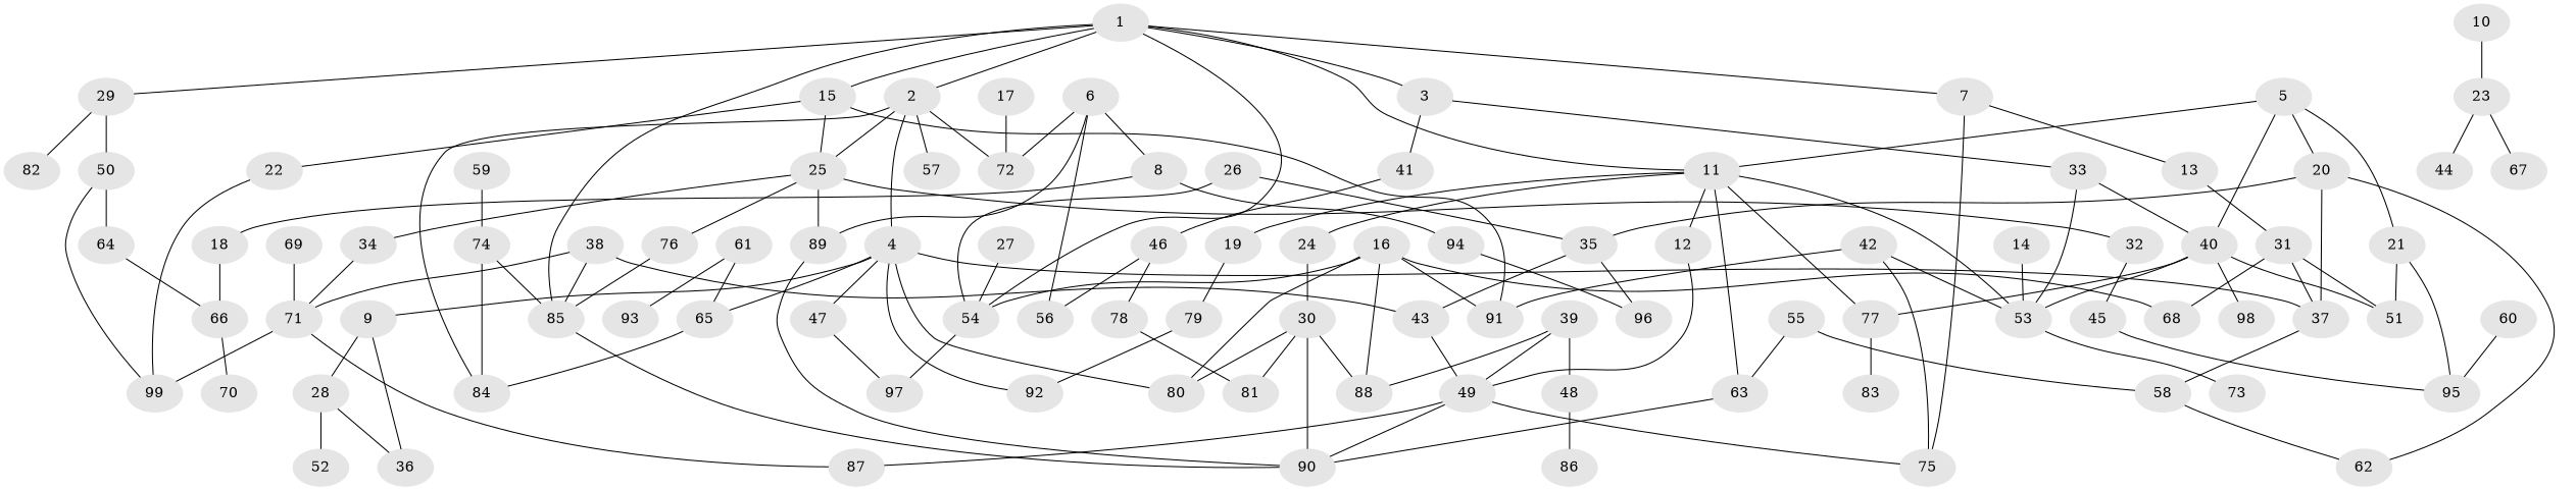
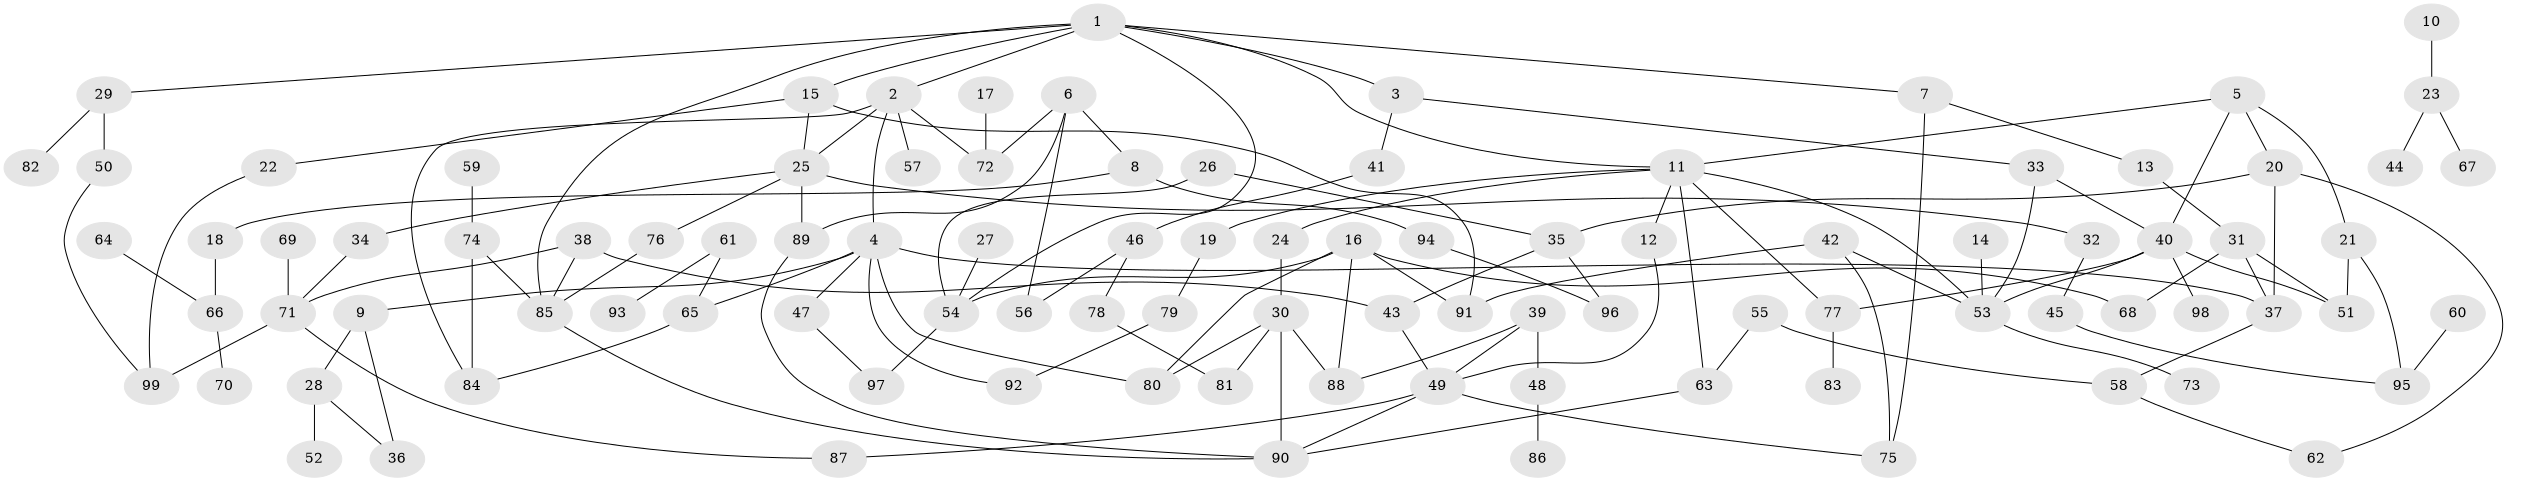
  graph {
    node [color=gray90 style=filled]
    edge [weight=1.0]
    1
    2
    3
    7
    11
    15
    29
    54
    85
    4
    25
    57
    72
    84
    33
    41
    13
    75
    12
    19
    24
    53
    63
    77
    22
    91
    50
    82
    97
    90
    9
    37
    47
    65
    80
    92
    89
    32
    34
    76
    40
    46
    28
    36
    58
    5
    20
    21
    35
    62
    51
    95
    98
    6
    8
    56
    18
    94
    31
    66
    96
    10
    23
    52
    44
    67
    49
    79
    30
    73
    83
    87
    68
    14
    99
    16
    88
    17
    70
    43
    81
    45
    71
    26
    27
    64
    38
    39
    48
    86
    78
    42
    55
    59
    74
    60
    61
    93
    69
    1 -- 2
    1 -- 3
    1 -- 7
    1 -- 11
    1 -- 15
    1 -- 29
    1 -- 54
    1 -- 85
    2 -- 4
    2 -- 25
    2 -- 57
    2 -- 72
    2 -- 84
    3 -- 33
    3 -- 41
    7 -- 13
    7 -- 75
    11 -- 12
    11 -- 19
    11 -- 24
    11 -- 53
    11 -- 63
    11 -- 77
    15 -- 25
    15 -- 22
    15 -- 91
    29 -- 50
    29 -- 82
    54 -- 97
    85 -- 90
    4 -- 9
    4 -- 37
    4 -- 47
    4 -- 65
    4 -- 80
    4 -- 92
    25 -- 89
    25 -- 32
    25 -- 34
    25 -- 76
    33 -- 53
    33 -- 40
    41 -- 46
    13 -- 31
    12 -- 49
    19 -- 79
    24 -- 30
    53 -- 73
    63 -- 90
    77 -- 83
    22 -- 99
    50 -- 99
-   50 -- 64
    9 -- 28
    9 -- 36
    37 -- 58
    47 -- 97
    65 -- 84
    89 -- 90
    32 -- 45
    34 -- 71
    76 -- 85
    40 -- 53
    40 -- 77
    40 -- 51
    40 -- 98
    46 -- 56
    46 -- 78
    28 -- 36
    28 -- 52
    58 -- 62
    5 -- 11
    5 -- 40
    5 -- 20
    5 -- 21
    20 -- 37
    20 -- 35
    20 -- 62
    21 -- 51
    21 -- 95
    35 -- 96
    35 -- 43
    6 -- 72
    6 -- 89
    6 -- 8
    6 -- 56
    8 -- 18
    8 -- 94
    18 -- 66
    94 -- 96
    31 -- 37
    31 -- 51
    31 -- 68
    66 -- 70
    10 -- 23
    23 -- 44
    23 -- 67
    49 -- 75
    49 -- 90
    49 -- 87
    79 -- 92
    30 -- 90
    30 -- 80
    30 -- 88
    30 -- 81
    14 -- 53
    16 -- 54
    16 -- 91
    16 -- 80
    16 -- 68
    16 -- 88
    17 -- 72
    43 -- 49
    45 -- 95
    71 -- 87
    71 -- 99
    26 -- 54
    26 -- 35
    27 -- 54
    64 -- 66
    38 -- 85
    38 -- 43
    38 -- 71
    39 -- 49
    39 -- 88
    39 -- 48
    48 -- 86
    78 -- 81
    42 -- 75
    42 -- 53
    42 -- 91
    55 -- 63
    55 -- 58
    59 -- 74
    74 -- 85
    74 -- 84
    60 -- 95
    61 -- 65
    61 -- 93
    69 -- 71
  }
